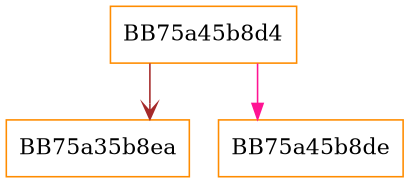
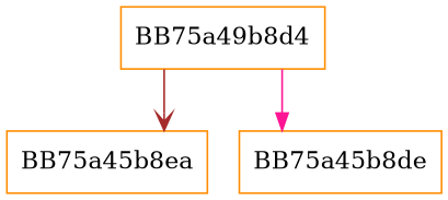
  digraph {
    splines=ortho
    node [color=darkorange shape=box]
-   BB75a45b8d4
-   BB75a45b8ea [label=BB75a35b8ea]
+   BB75a45b8d4 [label=BB75a49b8d4]
+   BB75a45b8ea
    BB75a45b8de
    BB75a45b8d4 -> BB75a45b8ea [arrowhead=vee color=brown]
    BB75a45b8d4 -> BB75a45b8de [arrowhead=normal color=deeppink]
  }
